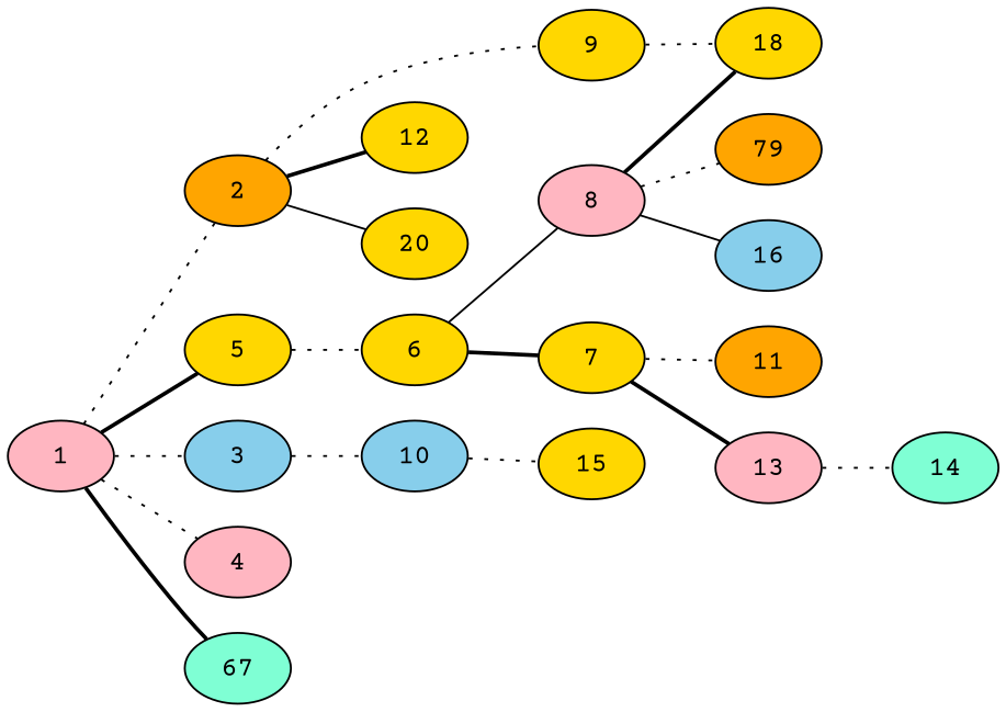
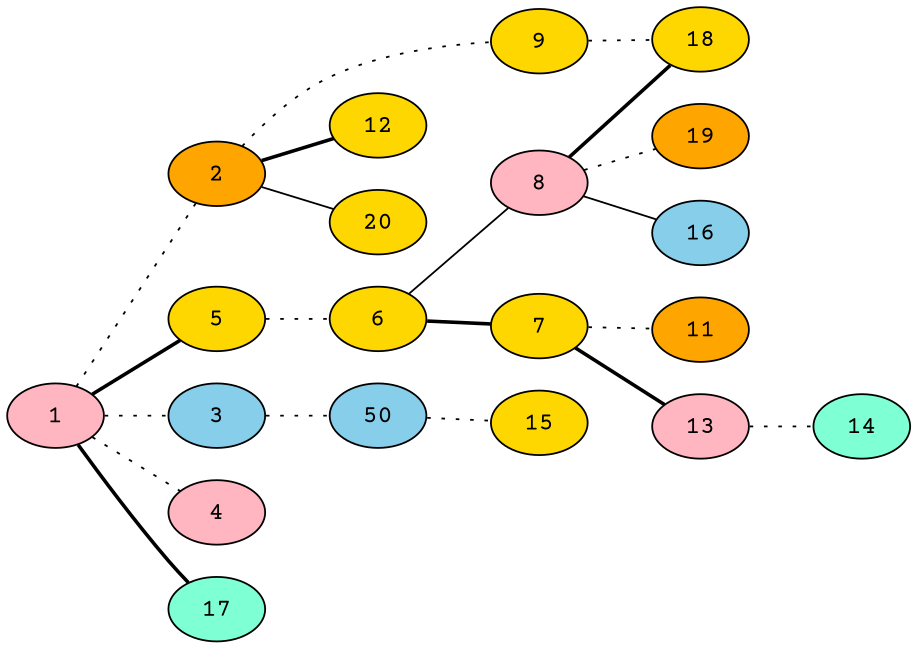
  graph {
    fontname="Courier Prime"
    rankdir=LR
    node [fillcolor=gold fontname="Courier Prime" style=filled]
    edge [fontname="Courier Prime" style=dotted]
    1 [fillcolor=lightpink]
    2 [fillcolor=orange]
    3 [fillcolor=skyblue]
    4 [fillcolor=lightpink]
    5
-   17 [fillcolor=aquamarine label=67]
+   17 [fillcolor=aquamarine]
    9
    12
    20
-   10 [fillcolor=skyblue]
+   10 [fillcolor=skyblue label=50]
    6
    18
    15
    7
    8 [fillcolor=lightpink]
    11 [fillcolor=orange]
    13 [fillcolor=lightpink]
    16 [fillcolor=skyblue]
-   19 [fillcolor=orange label=79]
+   19 [fillcolor=orange]
    14 [fillcolor=aquamarine]
    1 -- 2
    1 -- 3
    1 -- 4
    1 -- 5 [style=bold]
    1 -- 17 [style=bold]
    2 -- 9
    2 -- 12 [style=bold]
    2 -- 20 [style=solid]
    3 -- 10
    5 -- 6
    9 -- 18
    10 -- 15
    6 -- 7 [style=bold]
    6 -- 8 [style=solid]
    7 -- 11
    7 -- 13 [style=bold]
    8 -- 18 [style=bold]
    8 -- 16 [style=solid]
    8 -- 19
    13 -- 14
  }
